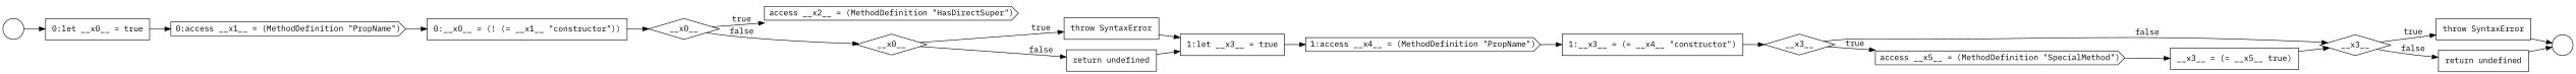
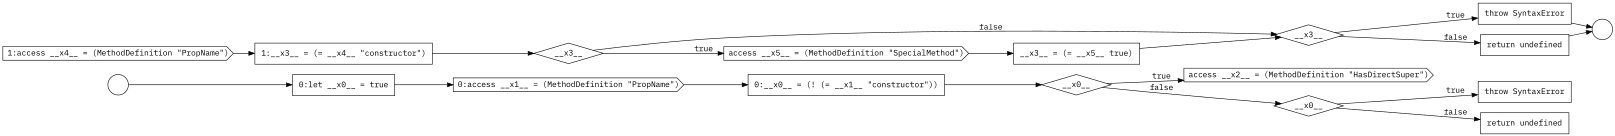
  digraph {
    fontname="IBM Plex Mono"
    rankdir=LR
    node [color=black fillcolor=white fontname="IBM Plex Mono" shape=none style=filled]
    edge [color=black fontname="IBM Plex Mono"]
    n1 [label=<<font color="black">     <table border="0" cellborder="1" cellspacing="0" cellpadding="10">       <tr><td align="left">throw SyntaxError</td></tr>     </table>   </font>> margin=0]
-   n2 [label=<<font color="black">     <table border="0" cellborder="1" cellspacing="0" cellpadding="10">       <tr><td align="left">1:let __x3__ = true</td></tr>     </table>   </font>> margin=0]
    n3 [label=<<font color="black">1:access __x4__ = (MethodDefinition &quot;PropName&quot;)</font>> shape=cds]
    n4 [label=<<font color="black">     <table border="0" cellborder="1" cellspacing="0" cellpadding="10">       <tr><td align="left">__x3__ = (= __x5__ true)</td></tr>     </table>   </font>> margin=0]
    n5 [label=<<font color="black">__x3__</font>> shape=diamond]
    n6 [label=<<font color="black">     <table border="0" cellborder="1" cellspacing="0" cellpadding="10">       <tr><td align="left">throw SyntaxError</td></tr>     </table>   </font>> margin=0]
    n7 [label=<<font color="black">     <table border="0" cellborder="1" cellspacing="0" cellpadding="10">       <tr><td align="left">return undefined</td></tr>     </table>   </font>> margin=0]
    n8 [label=<<font color="black">     <table border="0" cellborder="1" cellspacing="0" cellpadding="10">       <tr><td align="left">1:__x3__ = (= __x4__ &quot;constructor&quot;)</td></tr>     </table>   </font>> margin=0]
    n9 [label=<<font color="black">__x3__</font>> shape=diamond]
    n10 [label=<<font color="black">access __x5__ = (MethodDefinition &quot;SpecialMethod&quot;)</font>> shape=cds]
    n11 [label=<<font color="black">     <table border="0" cellborder="1" cellspacing="0" cellpadding="10">       <tr><td align="left">return undefined</td></tr>     </table>   </font>> margin=0]
    n12 [label=" " shape=circle]
    n13 [label=<<font color="black">     <table border="0" cellborder="1" cellspacing="0" cellpadding="10">       <tr><td align="left">0:let __x0__ = true</td></tr>     </table>   </font>> margin=0]
    n14 [label=<<font color="black">0:access __x1__ = (MethodDefinition &quot;PropName&quot;)</font>> shape=cds]
    n15 [label=<<font color="black">     <table border="0" cellborder="1" cellspacing="0" cellpadding="10">       <tr><td align="left">0:__x0__ = (! (= __x1__ &quot;constructor&quot;))</td></tr>     </table>   </font>> margin=0]
    n16 [label=<<font color="black">access __x2__ = (MethodDefinition &quot;HasDirectSuper&quot;)</font>> shape=cds]
    n17 [label=<<font color="black">__x0__</font>> shape=diamond]
    n18 [label=<<font color="black">__x0__</font>> shape=diamond]
    n19 [label=" " shape=circle]
-   n1 -> n2
-   n2 -> n3
    n3 -> n8
    n4 -> n5
    n5 -> n6 [label=<<font color="black">true</font>>]
    n5 -> n7 [label=<<font color="black">false</font>>]
    n6 -> n12
    n7 -> n12
    n8 -> n9
    n9 -> n5 [label=<<font color="black">false</font>>]
    n9 -> n10 [label=<<font color="black">true</font>>]
    n10 -> n4
-   n11 -> n2
    n13 -> n14
    n14 -> n15
    n15 -> n17
    n17 -> n16 [label=<<font color="black">true</font>>]
    n17 -> n18 [label=<<font color="black">false</font>>]
    n18 -> n1 [label=<<font color="black">true</font>>]
    n18 -> n11 [label=<<font color="black">false</font>>]
    n19 -> n13
  }
